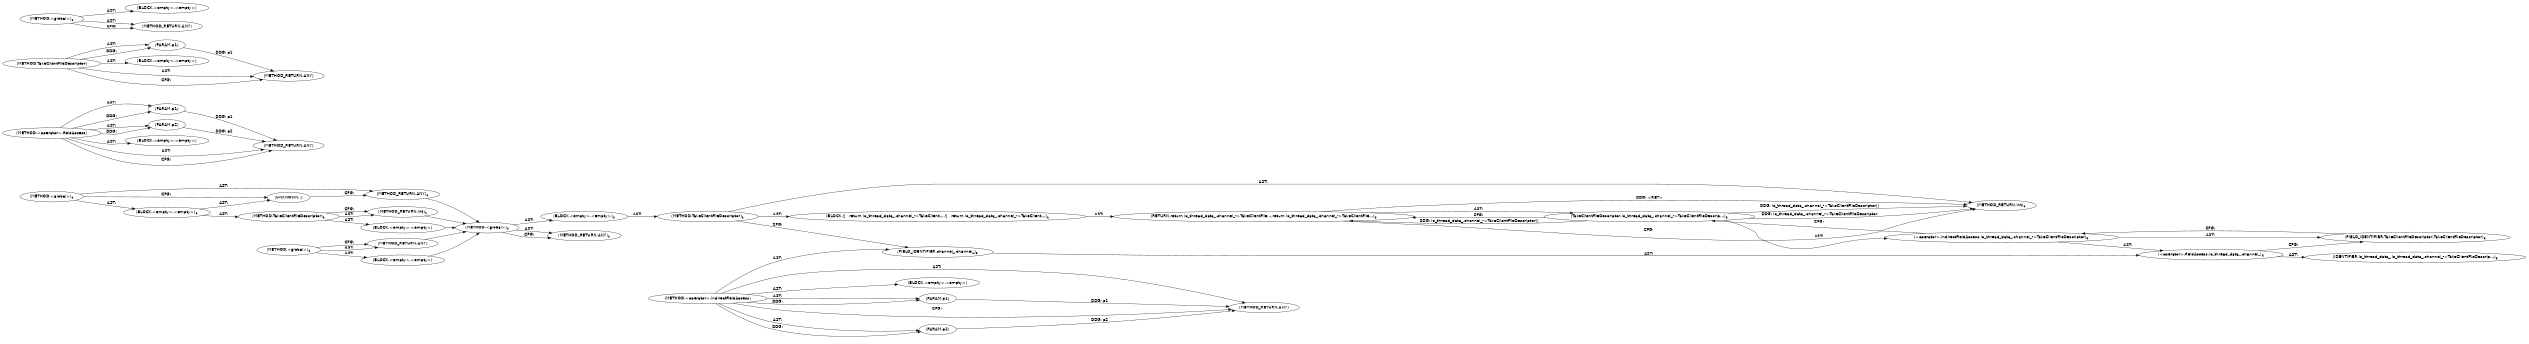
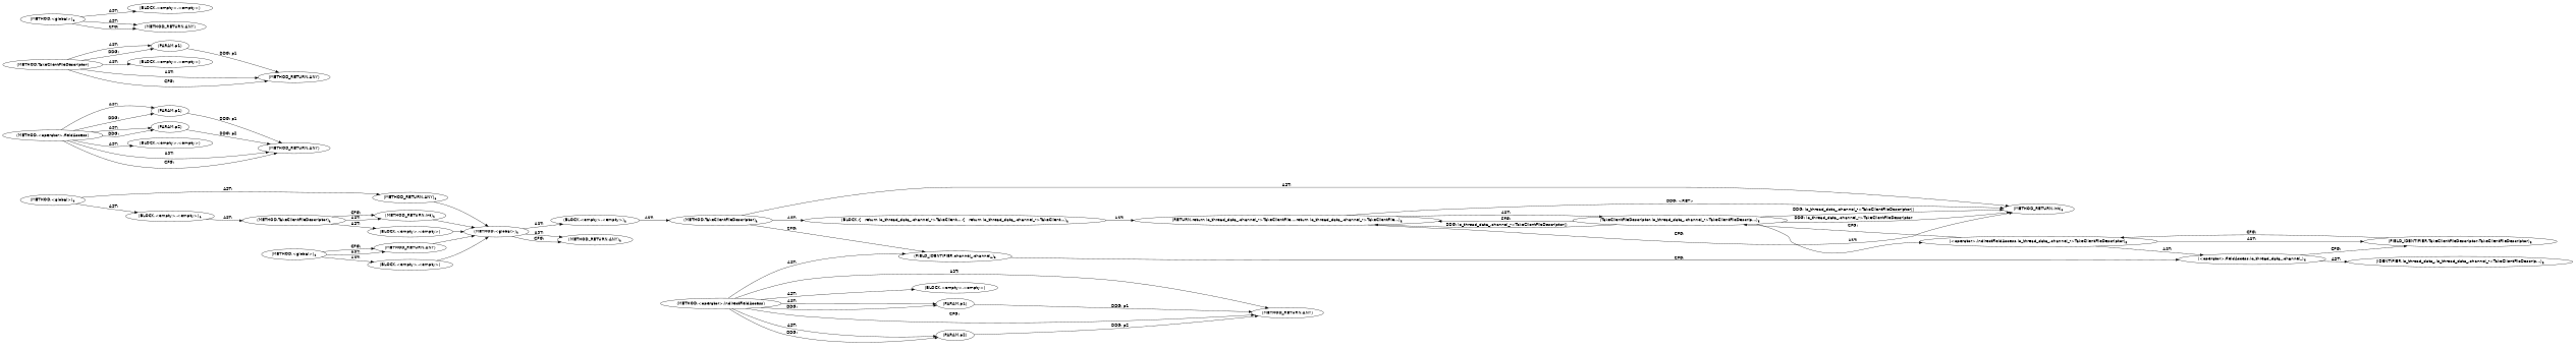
  digraph {
    fontname="DejaVu Sans"
    rankdir=LR
    node [fontname="DejaVu Sans"]
    edge [fontname="DejaVu Sans"]
    n1 [label=<(METHOD,&lt;global&gt;)<SUB>1</SUB>>]
    n2 [label=<(BLOCK,&lt;empty&gt;,&lt;empty&gt;)<SUB>1</SUB>>]
    n3 [label=<(METHOD_RETURN,ANY)<SUB>1</SUB>>]
    n4 [label=<(METHOD,TakeClientFileDescriptor)<SUB>1</SUB>>]
    n5 [label=<(BLOCK,{   return io_thread_data_.channel_-&gt;TakeClient...,{   return io_thread_data_.channel_-&gt;TakeClient...)<SUB>1</SUB>>]
    n6 [label=<(FIELD_IDENTIFIER,channel_,channel_)<SUB>2</SUB>>]
    n7 [label=<(METHOD_RETURN,int)<SUB>1</SUB>>]
    n8 [label=<(RETURN,return io_thread_data_.channel_-&gt;TakeClientFile...,return io_thread_data_.channel_-&gt;TakeClientFile...)<SUB>2</SUB>>]
    n9 [label=<(&lt;operator&gt;.fieldAccess,io_thread_data_.channel_)<SUB>2</SUB>>]
    n10 [label=<(TakeClientFileDescriptor,io_thread_data_.channel_-&gt;TakeClientFileDescrip...)<SUB>2</SUB>>]
    n11 [label=<(&lt;operator&gt;.indirectFieldAccess,io_thread_data_.channel_-&gt;TakeClientFileDescriptor)<SUB>2</SUB>>]
    n12 [label=<(FIELD_IDENTIFIER,TakeClientFileDescriptor,TakeClientFileDescriptor)<SUB>2</SUB>>]
    n13 [label=<(IDENTIFIER,io_thread_data_,io_thread_data_.channel_-&gt;TakeClientFileDescrip...)<SUB>2</SUB>>]
    n14 [label=<(METHOD,&lt;operator&gt;.indirectFieldAccess)>]
    n15 [label=<(PARAM,p1)>]
    n16 [label=<(PARAM,p2)>]
    n17 [label=<(BLOCK,&lt;empty&gt;,&lt;empty&gt;)>]
    n18 [label=<(METHOD_RETURN,ANY)>]
    n19 [label=<(METHOD,&lt;operator&gt;.fieldAccess)>]
    n20 [label=<(PARAM,p1)>]
    n21 [label=<(PARAM,p2)>]
    n22 [label=<(BLOCK,&lt;empty&gt;,&lt;empty&gt;)>]
    n23 [label=<(METHOD_RETURN,ANY)>]
    n24 [label=<(METHOD,TakeClientFileDescriptor)>]
    n25 [label=<(PARAM,p1)>]
    n26 [label=<(BLOCK,&lt;empty&gt;,&lt;empty&gt;)>]
    n27 [label=<(METHOD_RETURN,ANY)>]
    n28 [label=<(METHOD,&lt;global&gt;)<SUB>1</SUB>>]
    n29 [label=<(BLOCK,&lt;empty&gt;,&lt;empty&gt;)>]
    n30 [label=<(METHOD_RETURN,ANY)>]
    n31 [label=<(METHOD,&lt;global&gt;)<SUB>1</SUB>>]
    n32 [label=<(BLOCK,&lt;empty&gt;,&lt;empty&gt;)<SUB>1</SUB>>]
-   n33 [label=<(UNKNOWN,,)>]
    n34 [label=<(METHOD_RETURN,ANY)<SUB>1</SUB>>]
    n35 [label=<(METHOD,TakeClientFileDescriptor)<SUB>1</SUB>>]
    n36 [label=<(BLOCK,&lt;empty&gt;,&lt;empty&gt;)>]
    n37 [label=<(METHOD_RETURN,int)<SUB>1</SUB>>]
    n38 [label=<(METHOD,&lt;global&gt;)<SUB>1</SUB>>]
    n39 [label=<(BLOCK,&lt;empty&gt;,&lt;empty&gt;)>]
    n40 [label=<(METHOD_RETURN,ANY)>]
    n1 -> n2 [label="AST: "]
    n1 -> n3 [label="AST: "]
    n1 -> n3 [label="CFG: "]
    n2 -> n4 [label="AST: "]
    n4 -> n5 [label="AST: "]
    n4 -> n6 [label="CFG: "]
    n4 -> n7 [label="AST: "]
    n5 -> n8 [label="AST: "]
-   n6 -> n9 [label="AST: "]
+   n6 -> n9 [label="CFG: "]
    n8 -> n7 [label="CFG: "]
    n8 -> n7 [label="DDG: &lt;RET&gt;"]
    n8 -> n10 [label="AST: "]
    n9 -> n12 [label="CFG: "]
    n9 -> n13 [label="AST: "]
    n10 -> n7 [label="DDG: io_thread_data_.channel_-&gt;TakeClientFileDescriptor"]
    n10 -> n7 [label="DDG: io_thread_data_.channel_-&gt;TakeClientFileDescriptor()"]
    n10 -> n8 [label="CFG: "]
    n10 -> n8 [label="DDG: io_thread_data_.channel_-&gt;TakeClientFileDescriptor()"]
    n10 -> n11 [label="AST: "]
    n11 -> n9 [label="AST: "]
    n11 -> n10 [label="CFG: "]
    n11 -> n12 [label="AST: "]
    n12 -> n11 [label="CFG: "]
    n14 -> n6 [label="AST: "]
    n14 -> n15 [label="AST: "]
    n14 -> n15 [label="DDG: "]
    n14 -> n16 [label="AST: "]
    n14 -> n16 [label="DDG: "]
    n14 -> n17 [label="AST: "]
    n14 -> n18 [label="AST: "]
    n14 -> n18 [label="CFG: "]
    n15 -> n18 [label="DDG: p1"]
    n16 -> n18 [label="DDG: p2"]
    n19 -> n20 [label="AST: "]
    n19 -> n20 [label="DDG: "]
    n19 -> n21 [label="AST: "]
    n19 -> n21 [label="DDG: "]
    n19 -> n22 [label="AST: "]
    n19 -> n23 [label="AST: "]
    n19 -> n23 [label="CFG: "]
    n20 -> n23 [label="DDG: p1"]
    n21 -> n23 [label="DDG: p2"]
    n24 -> n25 [label="AST: "]
    n24 -> n25 [label="DDG: "]
    n24 -> n26 [label="AST: "]
    n24 -> n27 [label="AST: "]
    n24 -> n27 [label="CFG: "]
    n25 -> n27 [label="DDG: p1"]
    n28 -> n29 [label="AST: "]
    n28 -> n30 [label="AST: "]
    n28 -> n30 [label="CFG: "]
    n31 -> n32 [label="AST: "]
-   n31 -> n33 [label="CFG: "]
    n31 -> n34 [label="AST: "]
-   n32 -> n33 [label="AST: "]
    n32 -> n35 [label="AST: "]
-   n33 -> n34 [label="CFG: "]
    n34 -> n1
    n35 -> n36 [label="AST: "]
    n35 -> n37 [label="AST: "]
    n35 -> n37 [label="CFG: "]
    n36 -> n1
    n37 -> n1
    n38 -> n39 [label="AST: "]
    n38 -> n40 [label="AST: "]
    n38 -> n40 [label="CFG: "]
    n39 -> n1
    n40 -> n1
  }
